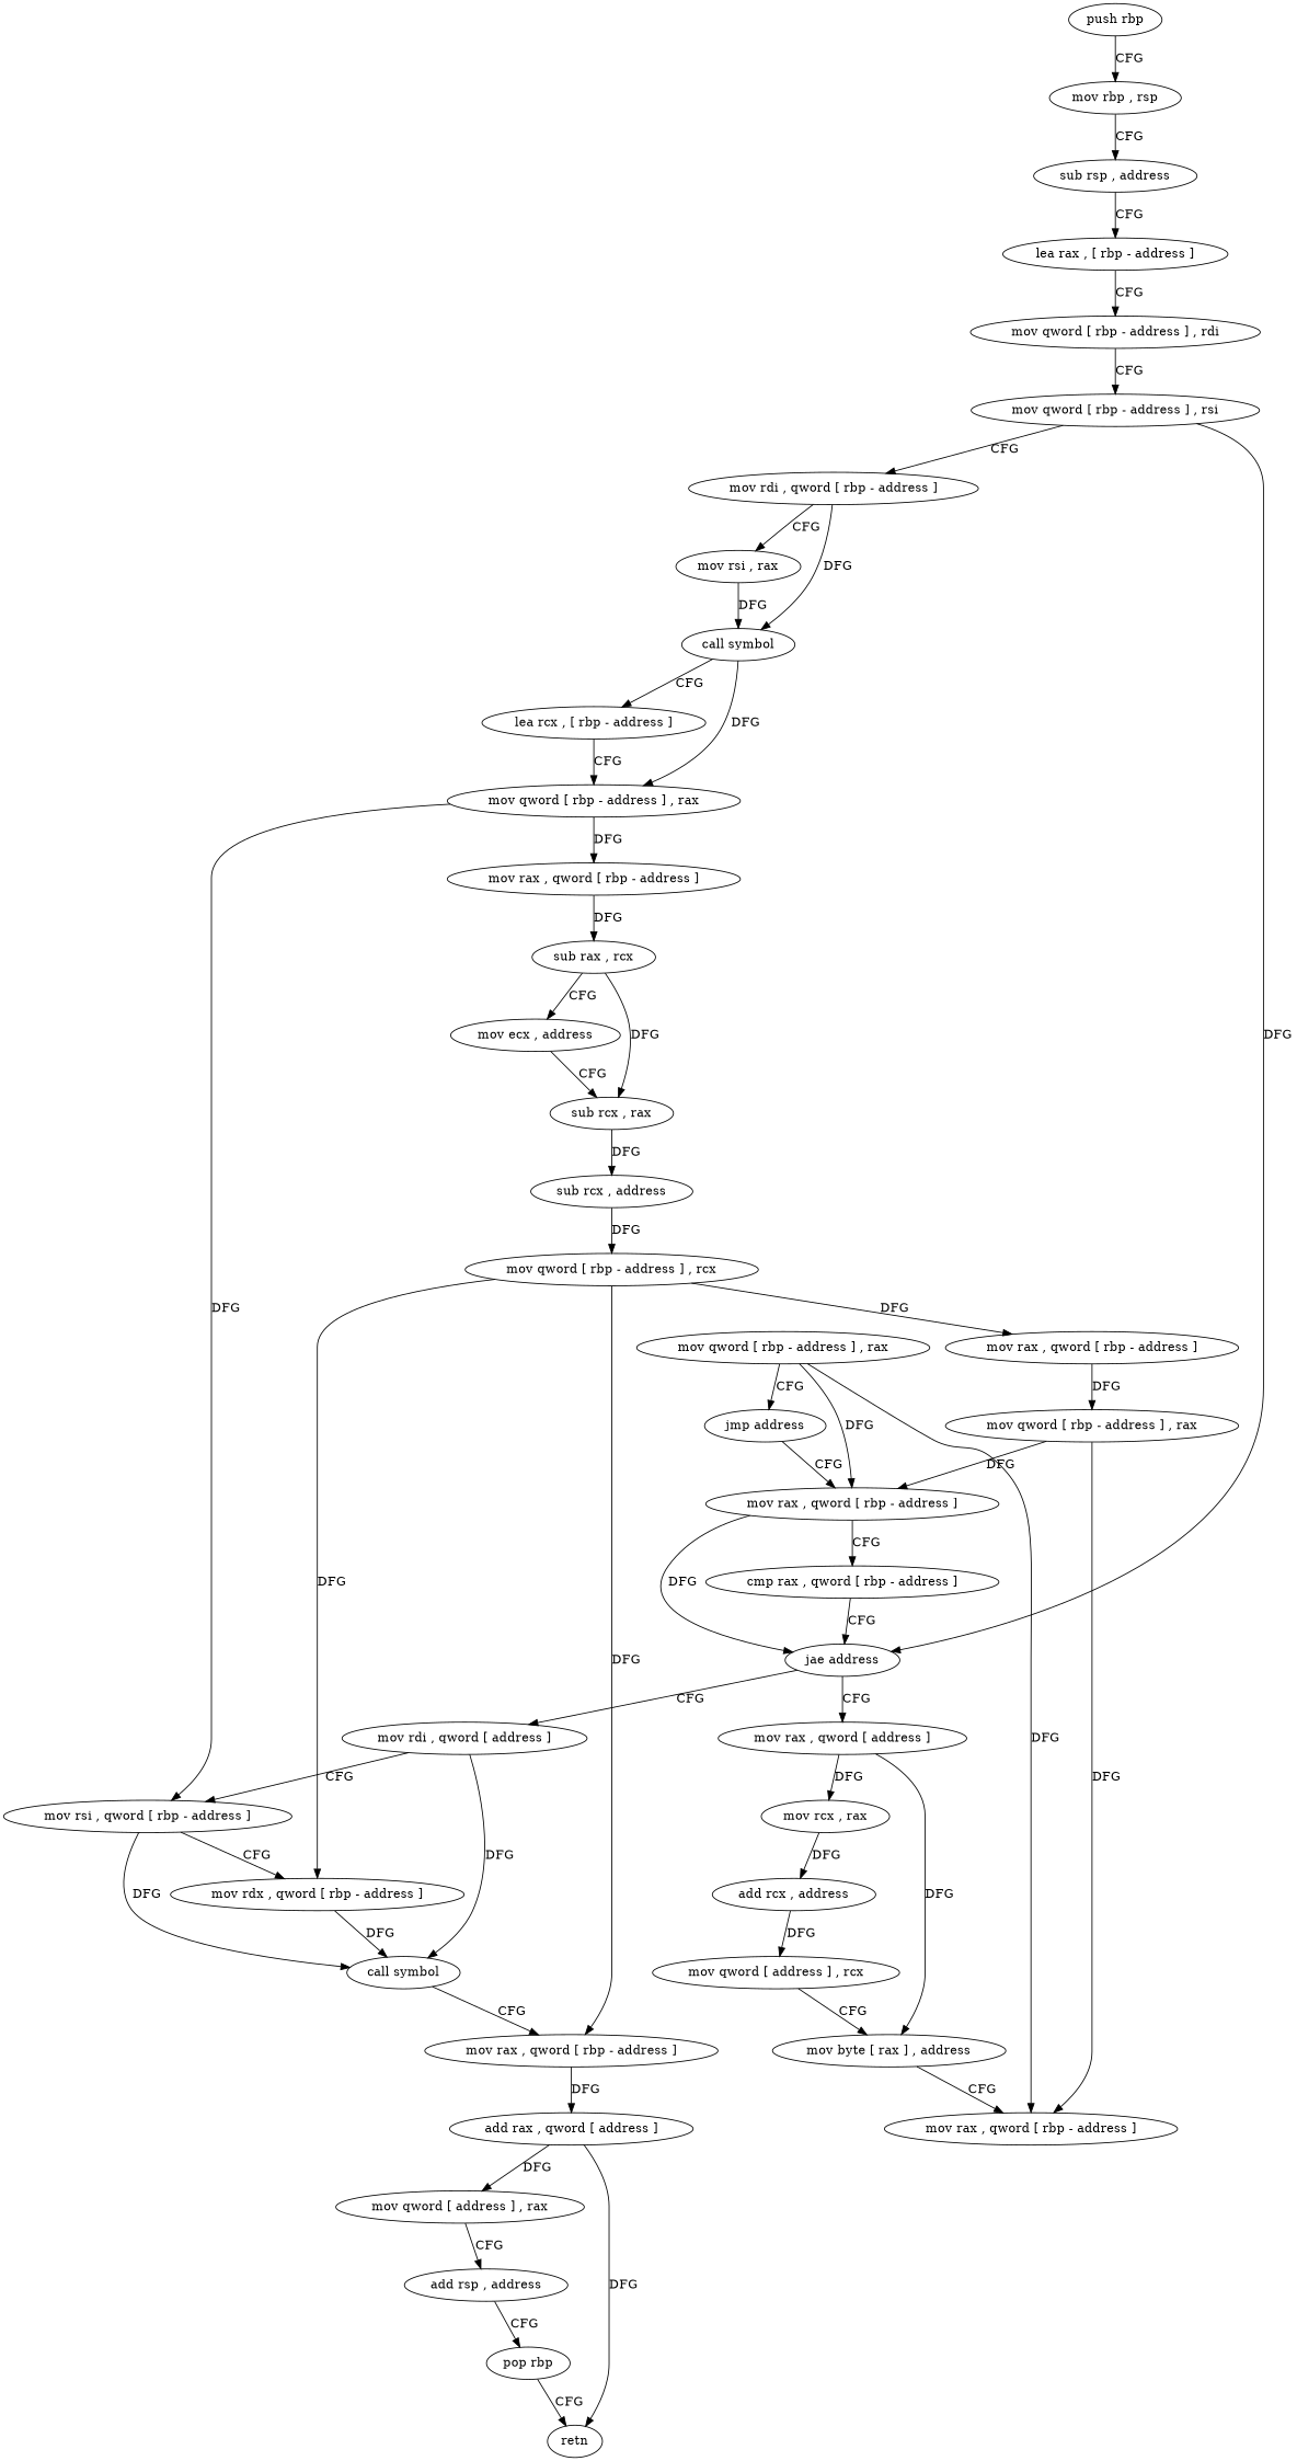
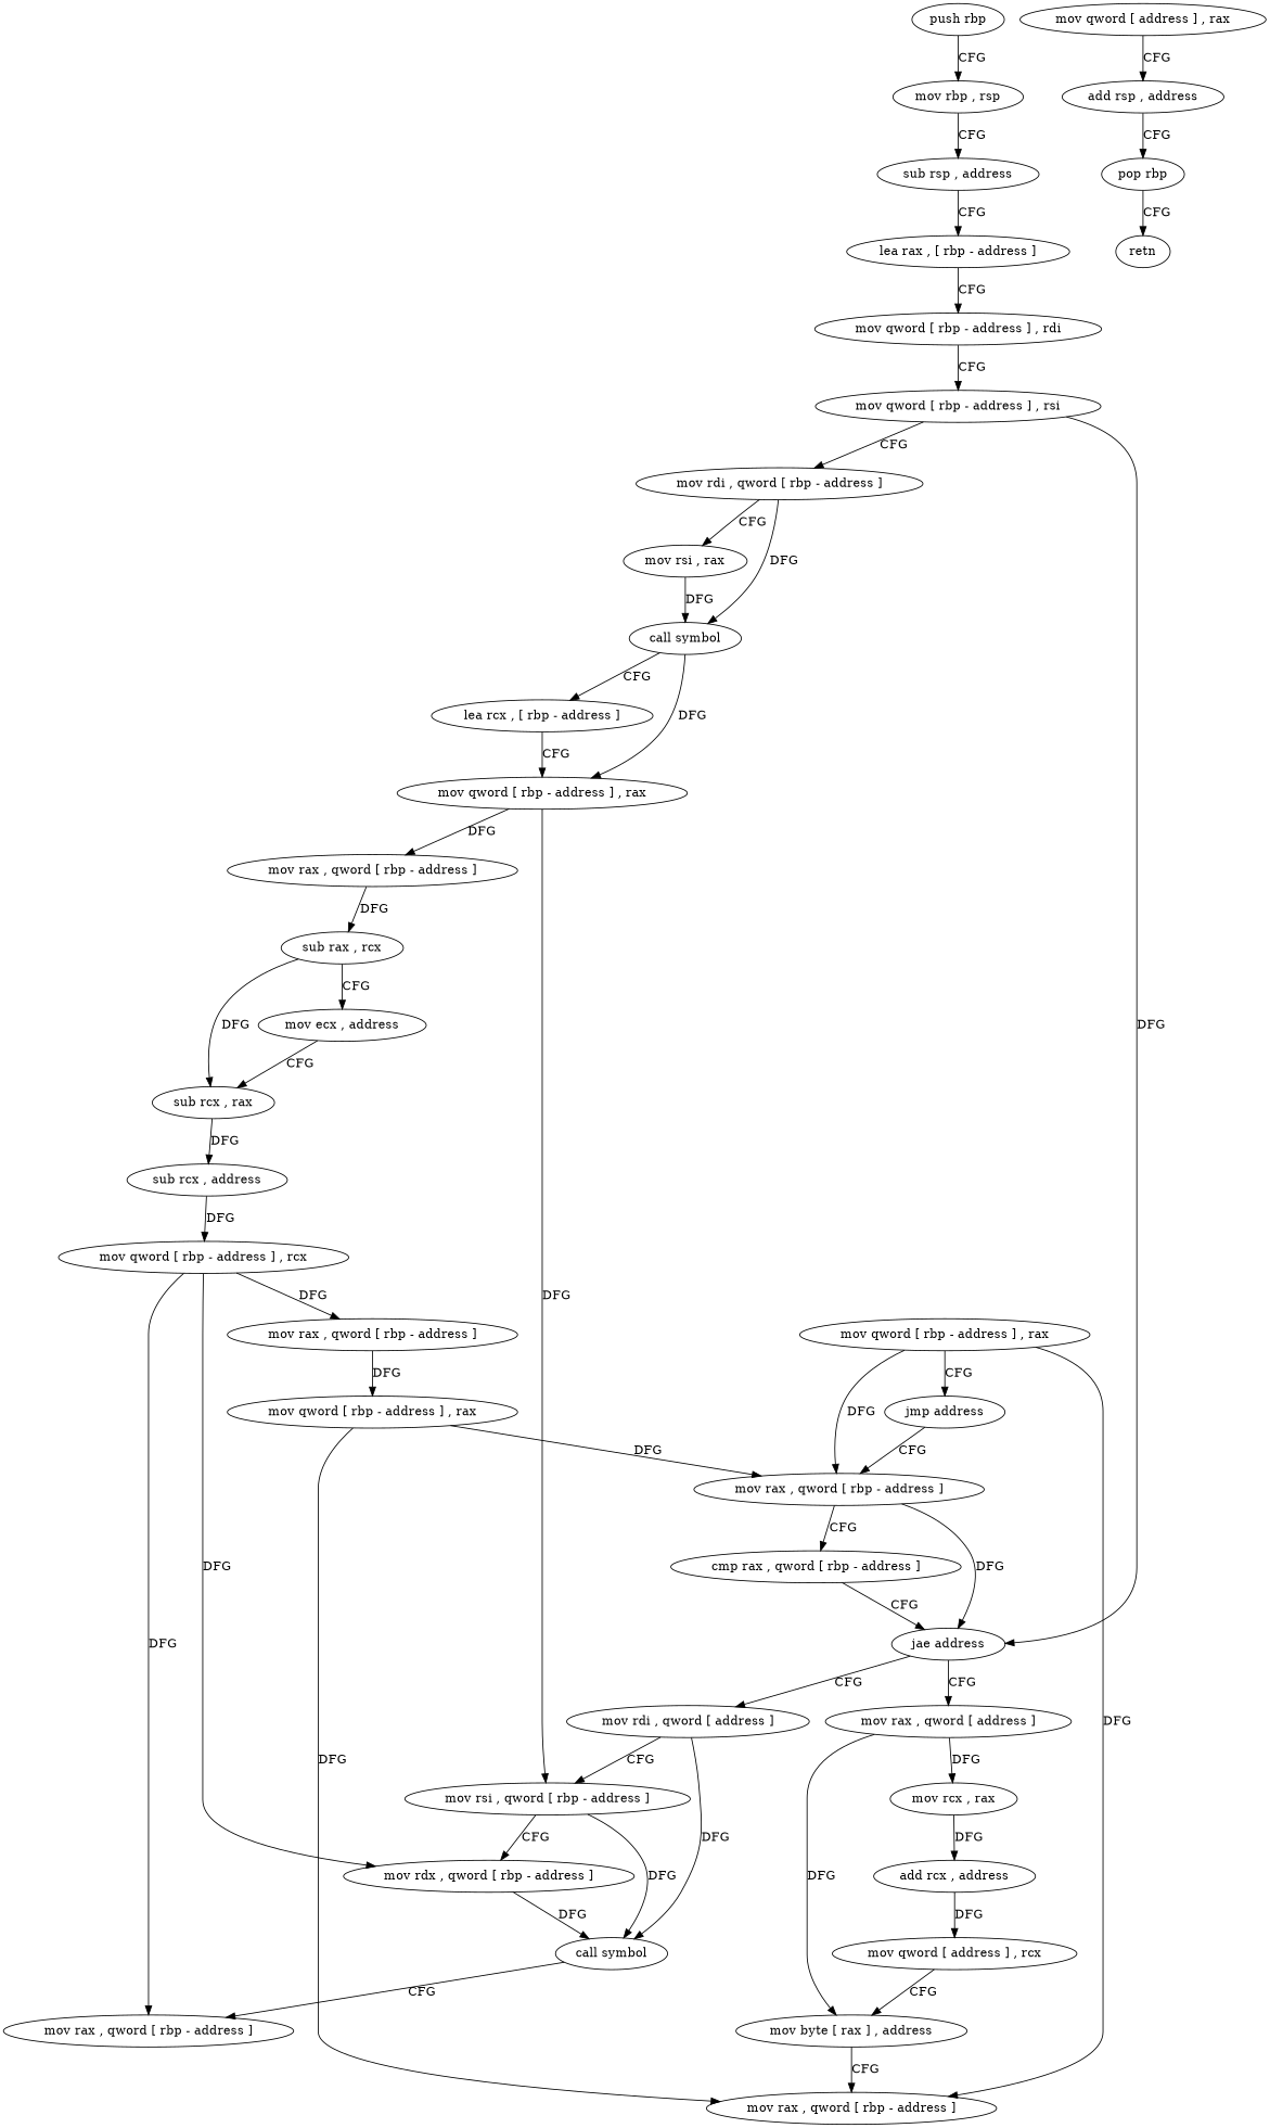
  digraph {
    n1 [label="push rbp"]
    n2 [label="mov rbp , rsp"]
    n3 [label="sub rsp , address"]
    n4 [label="lea rax , [ rbp - address ]"]
    n5 [label="mov qword [ rbp - address ] , rdi"]
    n6 [label="mov qword [ rbp - address ] , rsi"]
    n7 [label="mov rdi , qword [ rbp - address ]"]
    n8 [label="jae address"]
    n9 [label="mov rsi , rax"]
    n10 [label="call symbol"]
    n11 [label="mov rdi , qword [ address ]"]
    n12 [label="mov rax , qword [ address ]"]
    n13 [label="lea rcx , [ rbp - address ]"]
    n14 [label="mov qword [ rbp - address ] , rax"]
    n15 [label="mov rax , qword [ rbp - address ]"]
    n16 [label="mov rsi , qword [ rbp - address ]"]
    n17 [label="sub rax , rcx"]
    n18 [label="mov rdx , qword [ rbp - address ]"]
    n19 [label="call symbol"]
    n20 [label="mov ecx , address"]
    n21 [label="sub rcx , rax"]
    n22 [label="sub rcx , address"]
    n23 [label="mov qword [ rbp - address ] , rcx"]
    n24 [label="mov rax , qword [ rbp - address ]"]
    n25 [label="mov rax , qword [ rbp - address ]"]
    n26 [label="mov qword [ rbp - address ] , rax"]
-   n27 [label="add rax , qword [ address ]"]
    n28 [label="mov rax , qword [ rbp - address ]"]
    n29 [label="mov rax , qword [ rbp - address ]"]
    n30 [label="cmp rax , qword [ rbp - address ]"]
    n31 [label="mov qword [ address ] , rax"]
    n32 [label=retn]
    n33 [label="add rsp , address"]
    n34 [label="pop rbp"]
    n35 [label="mov rcx , rax"]
    n36 [label="mov byte [ rax ] , address"]
    n37 [label="add rcx , address"]
    n38 [label="mov qword [ address ] , rcx"]
    n39 [label="mov qword [ rbp - address ] , rax"]
    n40 [label="jmp address"]
    n1 -> n2 [label=CFG]
    n2 -> n3 [label=CFG]
    n3 -> n4 [label=CFG]
    n4 -> n5 [label=CFG]
    n5 -> n6 [label=CFG]
    n6 -> n7 [label=CFG]
    n6 -> n8 [label=DFG]
    n7 -> n9 [label=CFG]
    n7 -> n10 [label=DFG]
    n8 -> n11 [label=CFG]
    n8 -> n12 [label=CFG]
    n9 -> n10 [label=DFG]
    n10 -> n13 [label=CFG]
    n10 -> n14 [label=DFG]
    n11 -> n16 [label=CFG]
    n11 -> n19 [label=DFG]
    n12 -> n35 [label=DFG]
    n12 -> n36 [label=DFG]
    n13 -> n14 [label=CFG]
    n14 -> n15 [label=DFG]
    n14 -> n16 [label=DFG]
    n15 -> n17 [label=DFG]
    n16 -> n18 [label=CFG]
    n16 -> n19 [label=DFG]
    n17 -> n20 [label=CFG]
    n17 -> n21 [label=DFG]
    n18 -> n19 [label=DFG]
    n19 -> n25 [label=CFG]
    n20 -> n21 [label=CFG]
    n21 -> n22 [label=DFG]
    n22 -> n23 [label=DFG]
    n23 -> n18 [label=DFG]
    n23 -> n24 [label=DFG]
    n23 -> n25 [label=DFG]
    n24 -> n26 [label=DFG]
-   n25 -> n27 [label=DFG]
    n26 -> n28 [label=DFG]
    n26 -> n29 [label=DFG]
-   n27 -> n31 [label=DFG]
-   n27 -> n32 [label=DFG]
    n28 -> n8 [label=DFG]
    n28 -> n30 [label=CFG]
    n30 -> n8 [label=CFG]
    n31 -> n33 [label=CFG]
    n33 -> n34 [label=CFG]
    n34 -> n32 [label=CFG]
    n35 -> n37 [label=DFG]
    n36 -> n29 [label=CFG]
    n37 -> n38 [label=DFG]
    n38 -> n36 [label=CFG]
    n39 -> n28 [label=DFG]
    n39 -> n29 [label=DFG]
    n39 -> n40 [label=CFG]
    n40 -> n28 [label=CFG]
  }
